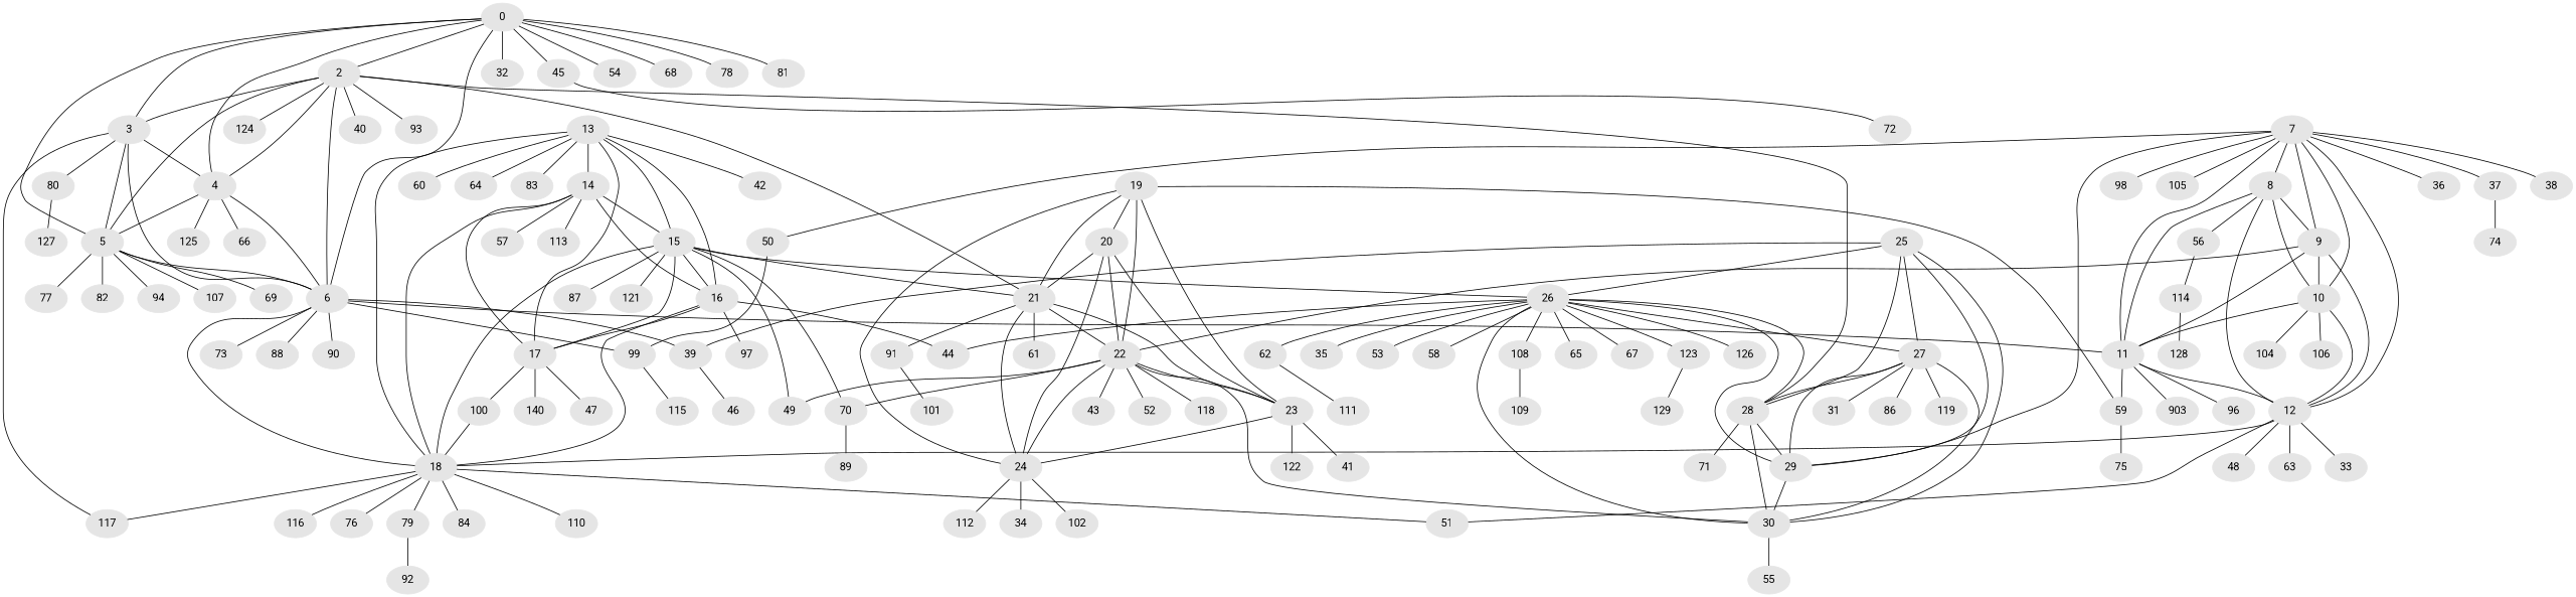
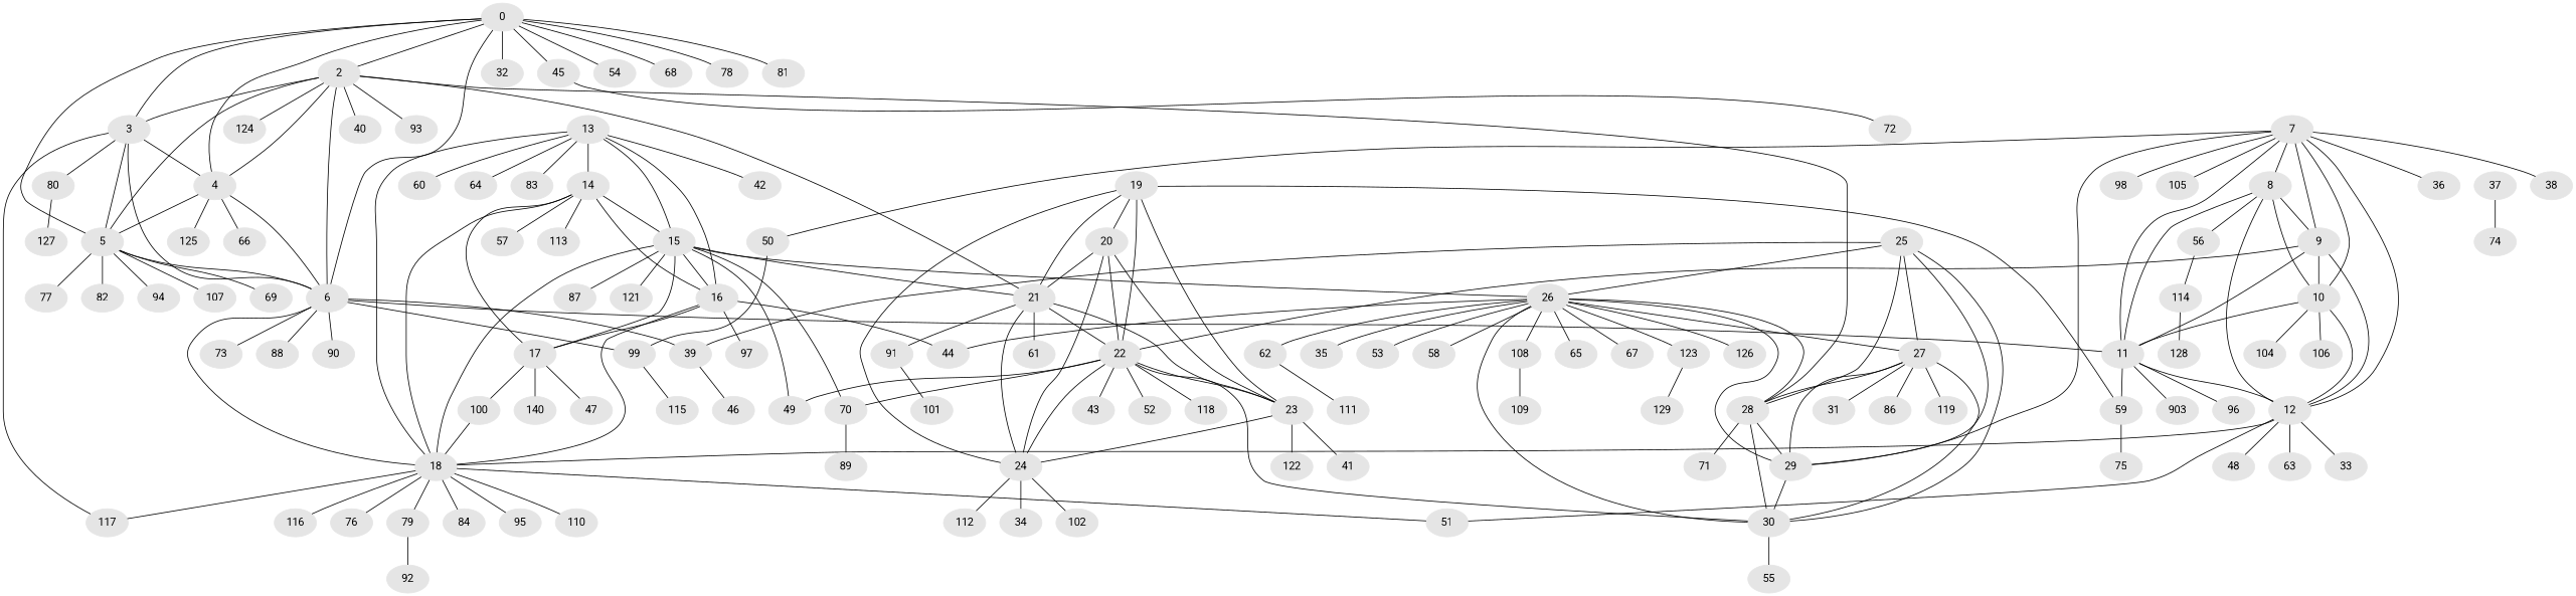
  graph {
    fontname=Roboto
    node [color=gray90 fontname=Roboto style=filled]
    edge [fontname=Roboto]
    n1 [label=0]
    2
    3
    4
    5
    6
    32
    45
    54
    68
    78
    81
    21
    28
    40
    93
    124
    80
    117
    66
    125
    69
    77
    82
    94
    107
    11
    18
    39
    73
    88
    90
    99
    72
    22
    23
    24
    61
    91
    29
    30
    71
    127
    12
    59
    96
    n47 [label=903]
    51
    76
    79
    84
+   95
    110
    116
    46
    115
    7
    8
    9
    10
    36
    37
    38
    50
    98
    105
    56
    104
    106
    33
    48
    63
    74
    114
    49
    70
    43
    52
    118
    75
    13
    14
    15
    16
    17
    42
    60
    64
    83
    57
    113
    26
    87
    121
    44
    97
    47
    100
    n99 [label=140]
    27
    35
    53
    58
    62
    65
    67
    108
    123
    126
    89
    92
    19
    20
    41
    122
    34
    102
    112
    101
    55
    25
    31
    86
    119
    111
    109
    129
    128
    n1 -- 2
    n1 -- 3
    n1 -- 4
    n1 -- 5
    n1 -- 6
    n1 -- 32
    n1 -- 45
    n1 -- 54
    n1 -- 68
    n1 -- 78
    n1 -- 81
    2 -- 3
    2 -- 4
    2 -- 5
    2 -- 6
    2 -- 21
    2 -- 28
    2 -- 40
    2 -- 93
    2 -- 124
    3 -- 4
    3 -- 5
    3 -- 6
    3 -- 80
    3 -- 117
    4 -- 5
    4 -- 6
    4 -- 66
    4 -- 125
    5 -- 6
    5 -- 69
    5 -- 77
    5 -- 82
    5 -- 94
    5 -- 107
    6 -- 11
    6 -- 18
    6 -- 39
    6 -- 73
    6 -- 88
    6 -- 90
    6 -- 99
    45 -- 72
    21 -- 22
    21 -- 23
    21 -- 24
    21 -- 61
    21 -- 91
    28 -- 29
    28 -- 30
    28 -- 71
    80 -- 127
    11 -- 12
    11 -- 59
    11 -- 96
    11 -- n47
    18 -- 117
    18 -- 51
    18 -- 76
    18 -- 79
    18 -- 84
+   18 -- 95
    18 -- 110
    18 -- 116
    39 -- 46
    99 -- 115
    22 -- 23
    22 -- 24
    22 -- 30
    22 -- 49
    22 -- 70
    22 -- 43
    22 -- 52
    22 -- 118
    23 -- 24
    23 -- 41
    23 -- 122
    24 -- 34
    24 -- 102
    24 -- 112
    91 -- 101
    29 -- 30
    30 -- 55
    12 -- 18
    12 -- 51
    12 -- 33
    12 -- 48
    12 -- 63
    59 -- 75
    79 -- 92
    7 -- 11
    7 -- 29
    7 -- 12
    7 -- 8
    7 -- 9
    7 -- 10
    7 -- 36
-   7 -- 37
    7 -- 38
    7 -- 50
    7 -- 98
    7 -- 105
    8 -- 11
    8 -- 12
    8 -- 9
    8 -- 10
    8 -- 56
    9 -- 11
    9 -- 22
    9 -- 12
    9 -- 10
    10 -- 11
    10 -- 12
    10 -- 104
    10 -- 106
    37 -- 74
    50 -- 99
    56 -- 114
    114 -- 128
    70 -- 89
    13 -- 18
    13 -- 14
    13 -- 15
    13 -- 16
-   13 -- 17
    13 -- 42
    13 -- 60
    13 -- 64
    13 -- 83
    14 -- 18
    14 -- 15
    14 -- 16
    14 -- 17
    14 -- 57
    14 -- 113
    15 -- 21
    15 -- 18
    15 -- 49
    15 -- 70
    15 -- 16
    15 -- 17
    15 -- 26
    15 -- 87
    15 -- 121
    16 -- 18
    16 -- 17
    16 -- 44
    16 -- 97
    17 -- 47
    17 -- 100
    17 -- n99
    26 -- 28
    26 -- 29
    26 -- 30
    26 -- 44
    26 -- 27
    26 -- 35
    26 -- 53
    26 -- 58
    26 -- 62
    26 -- 65
    26 -- 67
    26 -- 108
    26 -- 123
    26 -- 126
    100 -- 18
    27 -- 28
    27 -- 29
    27 -- 30
    27 -- 31
    27 -- 86
    27 -- 119
    62 -- 111
    108 -- 109
    123 -- 129
    19 -- 21
    19 -- 22
    19 -- 23
    19 -- 24
    19 -- 59
    19 -- 20
    20 -- 21
    20 -- 22
    20 -- 23
    20 -- 24
    25 -- 28
    25 -- 39
    25 -- 29
    25 -- 30
    25 -- 26
    25 -- 27
  }
